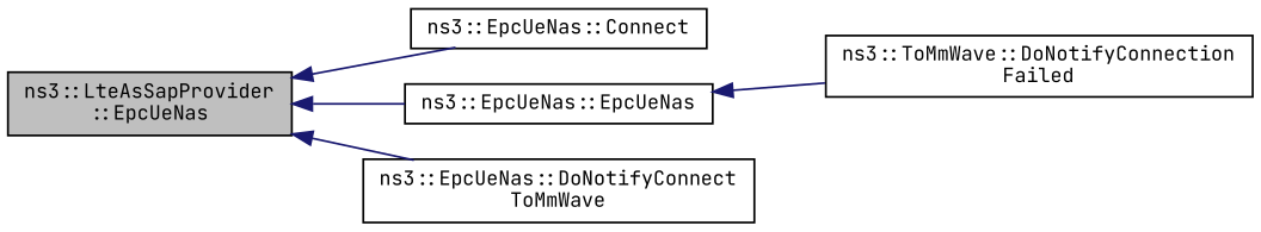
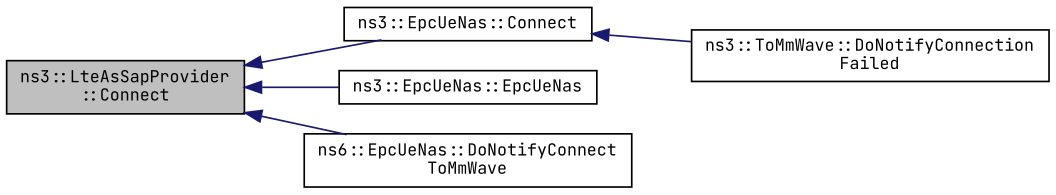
  digraph {
    fontname="JetBrains Mono"
    rankdir=LR
    node [color=black fillcolor=white fontname="JetBrains Mono" fontsize=10 shape=record style=filled]
    edge [color=midnightblue dir=back fontname="JetBrains Mono" fontsize=10 labelfontname=Helvetica labelfontsize=10 style=solid]
-   n1 [fillcolor=grey75 fontcolor=black height=0.2 label="ns3::LteAsSapProvider\l::EpcUeNas" width=0.4]
+   n1 [fillcolor=grey75 fontcolor=black height=0.2 label="ns3::LteAsSapProvider\l::Connect" width=0.4]
    n2 [height=0.2 label="ns3::EpcUeNas::Connect" width=0.4]
    n3 [height=0.2 label="ns3::EpcUeNas::EpcUeNas" width=0.4]
-   n4 [height=0.2 label="ns3::EpcUeNas::DoNotifyConnect\lToMmWave" width=0.4]
+   n4 [height=0.2 label="ns6::EpcUeNas::DoNotifyConnect\lToMmWave" width=0.4]
    n5 [height=0.2 label="ns3::ToMmWave::DoNotifyConnection\lFailed" width=0.4]
    n1 -> n2
    n1 -> n3
    n1 -> n4
-   n3 -> n5
+   n2 -> n5
  }
